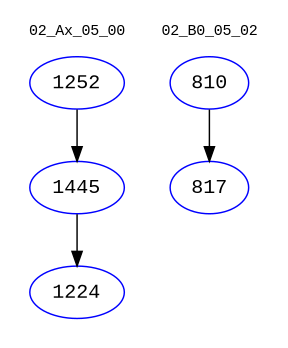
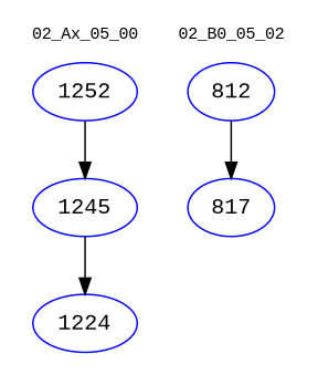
  digraph {
    fontname="Liberation Mono"
    node [color=blue fontname="Liberation Mono"]
    edge [color=black fontname="Liberation Mono"]
-   n1 [label=1445]
+   n1 [label=1245]
    n2 [label=1224]
    n3 [label=1252]
-   n4 [label=810]
+   n4 [label=812]
    n5 [label=817]
    subgraph cluster_1 {
      color=white
      fontsize=10
      label="02_Ax_05_00"
      n1
      n2
      n3
    }
    subgraph cluster_2 {
      color=white
      fontsize=10
      label="02_B0_05_02"
      n4
      n5
    }
    n1 -> n2
    n3 -> n1
    n4 -> n5
  }
